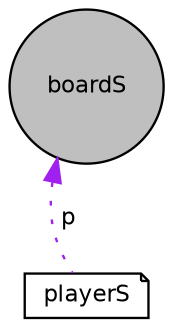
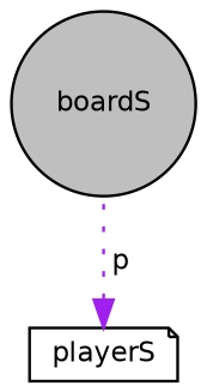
  digraph {
    node [color=black fontname=Helvetica fontsize=10 style=filled]
    n1 [fillcolor=grey75 fontcolor=black height=0.2 label=boardS shape=circle width=0.4]
    n2 [fillcolor=white height=0.2 label=playerS shape=note width=0.4]
-   n1 -> n2 [color=purple dir=back fontname=Helvetica fontsize=10 label=" p" labelfontname=Helvetica labelfontsize=10 style=dotted]
+   n2 -> n1 [color=purple dir=back fontname=Helvetica fontsize=10 label=" p" labelfontname=Helvetica labelfontsize=10 style=dotted]
  }
